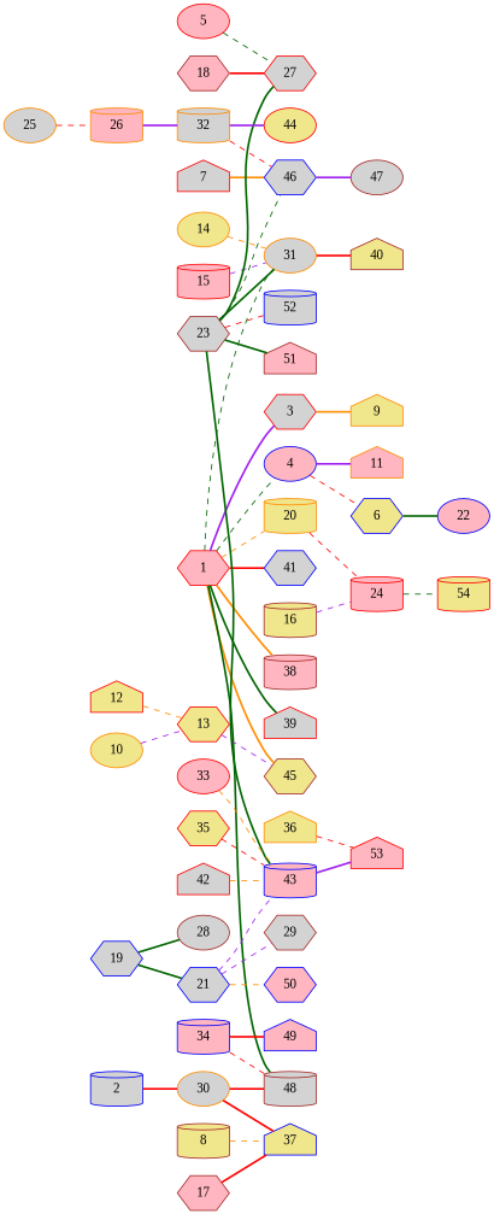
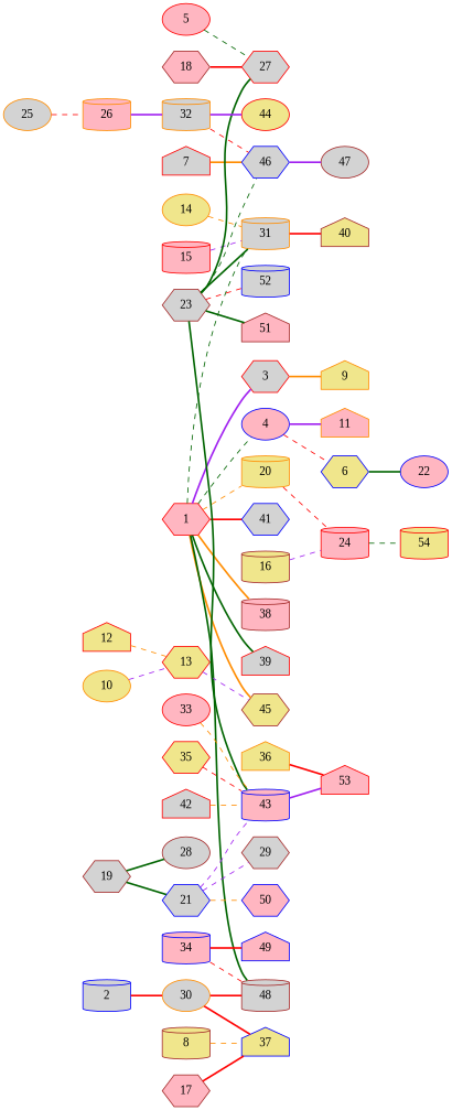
  graph {
    fontname="Liberation Serif"
    rankdir=LR
    node [color=red fillcolor=lightgrey fontname="Liberation Serif" shape=hexagon style=filled]
    edge [color=red fontname="Liberation Serif" style=bold weight=1.0]
    1 [fillcolor=lightpink]
    3
    4 [color=blue fillcolor=lightpink shape=ellipse]
    20 [color=darkorange fillcolor=khaki shape=cylinder]
-   31 [color=darkorange shape=ellipse]
+   31 [color=darkorange shape=cylinder]
    38 [color=brown fillcolor=lightpink shape=cylinder]
    39 [shape=house]
    41 [color=blue]
    45 [color=brown fillcolor=khaki]
    48 [color=brown shape=cylinder]
    9 [color=darkorange fillcolor=khaki shape=house]
    6 [color=blue fillcolor=khaki]
    11 [color=darkorange fillcolor=lightpink shape=house]
    24 [fillcolor=lightpink shape=cylinder]
    40 [color=brown fillcolor=khaki shape=house]
    2 [color=blue shape=cylinder]
    30 [color=darkorange shape=ellipse]
    37 [color=blue fillcolor=khaki shape=house]
    22 [color=blue fillcolor=lightpink shape=ellipse]
    5 [fillcolor=lightpink shape=ellipse]
    27
    7 [shape=house]
    46 [color=blue]
    47 [color=brown shape=ellipse]
    8 [color=brown fillcolor=khaki shape=cylinder]
    10 [color=darkorange fillcolor=khaki shape=ellipse]
    13 [fillcolor=khaki]
    12 [fillcolor=khaki shape=house]
    14 [color=darkorange fillcolor=khaki shape=ellipse]
    15 [fillcolor=lightpink shape=cylinder]
    16 [color=brown fillcolor=khaki shape=cylinder]
    54 [fillcolor=khaki shape=cylinder]
    17 [color=brown fillcolor=lightpink]
    18 [color=brown fillcolor=lightpink]
-   19 [color=blue]
+   19 [color=brown]
    21 [color=blue]
    28 [color=brown shape=ellipse]
    29 [color=brown]
    43 [color=blue fillcolor=lightpink shape=cylinder]
    50 [color=blue fillcolor=lightpink]
    53 [fillcolor=lightpink shape=house]
    23 [color=brown]
    51 [color=brown fillcolor=lightpink shape=house]
    52 [color=blue shape=cylinder]
    25 [color=darkorange shape=ellipse]
    26 [color=darkorange fillcolor=lightpink shape=cylinder]
    32 [color=darkorange shape=cylinder]
    44 [fillcolor=khaki shape=ellipse]
    33 [fillcolor=lightpink shape=ellipse]
    34 [color=blue fillcolor=lightpink shape=cylinder]
    49 [color=blue fillcolor=lightpink shape=house]
    35 [fillcolor=khaki]
    36 [color=darkorange fillcolor=khaki shape=house]
    42 [shape=house]
    1 -- 3 [color=purple]
    1 -- 4 [color=darkgreen style=dashed]
    1 -- 20 [color=darkorange style=dashed]
    1 -- 31 [color=darkgreen style=dashed]
    1 -- 38 [color=darkorange]
    1 -- 39 [color=darkgreen]
    1 -- 41
    1 -- 45 [color=darkorange]
    1 -- 48 [color=darkgreen]
    3 -- 9 [color=darkorange]
    4 -- 6 [style=dashed]
    4 -- 11 [color=purple]
    20 -- 24 [style=dashed]
    31 -- 40
    6 -- 22 [color=darkgreen]
    24 -- 54 [color=darkgreen style=dashed]
    2 -- 30
    30 -- 48
    30 -- 37
    5 -- 27 [color=darkgreen style=dashed]
    7 -- 46 [color=darkorange]
    46 -- 47 [color=purple]
    8 -- 37 [color=darkorange style=dashed]
    10 -- 13 [color=purple style=dashed]
    13 -- 45 [color=purple style=dashed]
    12 -- 13 [color=darkorange style=dashed]
    14 -- 31 [color=darkorange style=dashed]
    15 -- 31 [color=purple style=dashed]
    16 -- 24 [color=purple style=dashed]
    17 -- 37
    18 -- 27
    19 -- 21 [color=darkgreen]
    19 -- 28 [color=darkgreen]
    21 -- 29 [color=purple style=dashed]
    21 -- 43 [color=purple style=dashed]
    21 -- 50 [color=darkorange style=dashed]
    43 -- 53 [color=purple]
    23 -- 31 [color=darkgreen]
    23 -- 27 [color=darkgreen]
    23 -- 46 [color=darkgreen style=dashed]
    23 -- 43 [color=darkgreen]
    23 -- 51 [color=darkgreen]
    23 -- 52 [style=dashed]
    25 -- 26 [style=dashed]
    26 -- 32 [color=purple]
    32 -- 46 [style=dashed]
    32 -- 44 [color=purple]
    33 -- 43 [color=darkorange style=dashed]
    34 -- 48 [style=dashed]
    34 -- 49
    35 -- 43 [style=dashed]
-   36 -- 53 [style=dashed]
+   36 -- 53
    42 -- 43 [color=darkorange style=dashed]
  }
